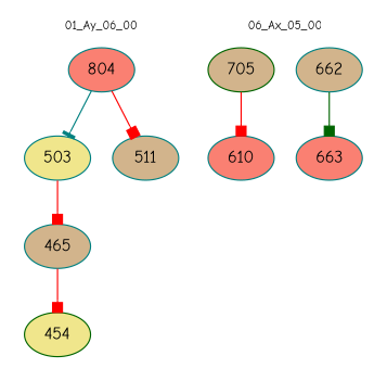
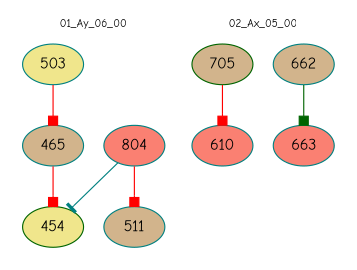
  digraph {
    fontname="Comic Neue"
    node [color=teal fillcolor=tan fontname="Comic Neue" style=filled]
    edge [arrowhead=box color=red fontname="Comic Neue"]
    n1 [fillcolor=salmon label=804]
    n2 [fillcolor=khaki label=503]
    n3 [label=511]
    n4 [label=465]
    n5 [color=darkgreen fillcolor=khaki label=454]
    n6 [label=662]
    n7 [fillcolor=salmon label=663]
    n8 [color=darkgreen label=705]
    n9 [fillcolor=salmon label=610]
    subgraph cluster_1 {
      color=white
      fontsize=10
      label="01_Ay_06_00"
      n1
      n2
      n3
      n4
      n5
    }
    subgraph cluster_2 {
      color=white
      fontsize=10
-     label="06_Ax_05_00"
+     label="02_Ax_05_00"
      n6
      n7
      n8
      n9
    }
-   n1 -> n2 [arrowhead=tee color=teal]
+   n1 -> n5 [arrowhead=tee color=teal]
    n1 -> n3
    n2 -> n4
    n4 -> n5
    n6 -> n7 [color=darkgreen]
    n8 -> n9
  }
